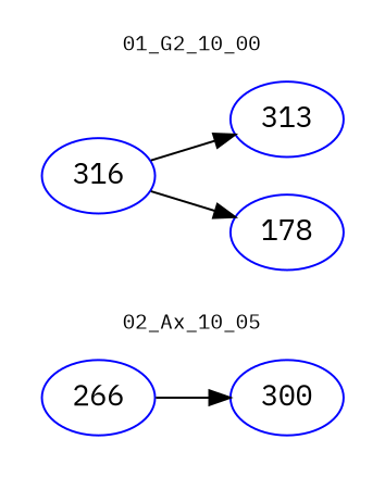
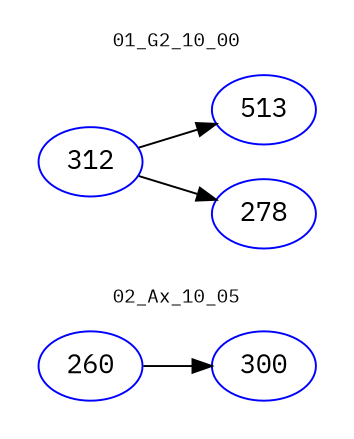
  digraph {
    fontname="IBM Plex Mono"
    rankdir=LR
    node [color=blue fontname="IBM Plex Mono"]
    edge [color=black fontname="IBM Plex Mono"]
-   n1 [label=266]
+   n1 [label=260]
    n2 [label=300]
-   n3 [label=316]
-   n4 [label=178]
-   n5 [label=313]
+   n3 [label=312]
+   n4 [label=278]
+   n5 [label=513]
    subgraph cluster_1 {
      color=white
      fontsize=10
      label="02_Ax_10_05"
      n1
      n2
    }
    subgraph cluster_2 {
      color=white
      fontsize=10
      label="01_G2_10_00"
      n3
      n4
      n5
    }
    n1 -> n2
    n3 -> n4
    n3 -> n5
  }
